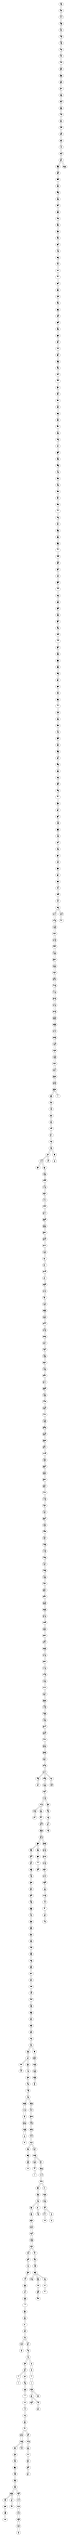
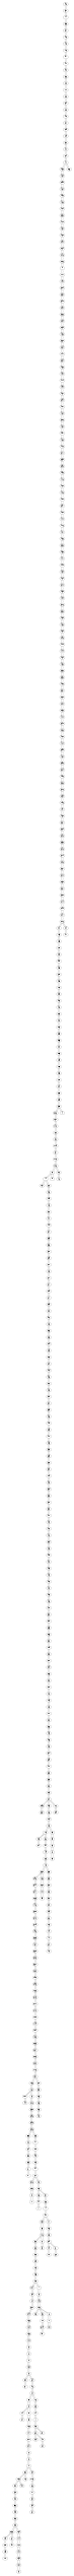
  graph {
    198
    451
    474
    455
    437
    448
    443
    478
    491
    447
    390
    356
    322
    317
    288
    254
    388
    442
    231
    429
    209
    85
    40
    284
    341
    435
    266
    469
    299
    462
    493
    466
    424
    333
    472
    452
    482
    290
    264
    246
    226
    99
    111
    190
    304
    352
    340
    292
    366
    229
    289
    458
    362
    234
    141
    354
    465
    492
    414
    499
    431
    394
    401
    480
    308
    430
    497
    468
    413
    371
    359
    393
    495
    416
    422
    406
    400
    397
    402
    470
    476
    421
    436
    338
    453
    441
    449
    439
    464
    370
    459
    409
    376
    383
    489
    483
    454
    296
    419
    479
    434
    433
    358
    353
    403
    331
    280
    200
    258
    410
    342
    286
    420
    412
    399
    460
    395
    324
    498
    386
    318
    259
    196
    197
    432
    387
    384
    343
    355
    348
    314
    206
    367
    310
    252
    381
    302
    274
    249
    247
    216
    214
    204
    146
    41
    185
    127
    275
    494
    488
    321
    268
    187
    392
    473
    418
    373
    278
    273
    335
    255
    270
    205
    189
    180
    135
    121
    224
    382
    305
    n171 [label=530]
    228
    4
    157
    142
    88
    23
    119
    57
    118
    108
    81
    28
    144
    19
    76
    137
    68
    156
    199
    148
    237
    471
    444
    377
    369
    336
    307
    309
    277
    182
    61
    37
    219
    87
    239
    212
    98
    160
    253
    262
    244
    243
    208
    227
    484
    456
    281
    426
    291
    311
    339
    438
    440
    269
    417
    485
    398
    389
    380
    391
    179
    450
    334
    332
    301
    357
    477
    475
    481
    461
    364
    152
    490
    457
    425
    415
    408
    487
    405
    486
    427
    351
    297
    385
    263
    378
    109
    232
    201
    294
    283
    276
    207
    178
    143
    128
    171
    267
    368
    445
    463
    428
    374
    329
    411
    328
    323
    261
    248
    217
    293
    193
    18
    337
    186
    129
    184
    113
    173
    52
    103
    36
    93
    24
    94
    349
    363
    375
    330
    325
    298
    138
    313
    344
    260
    347
    265
    446
    320
    372
    379
    496
    365
    467
    360
    303
    361
    282
    192
    295
    166
    315
    271
    272
    100
    149
    404
    423
    233
    287
    223
    222
    176
    151
    136
    80
    161
    250
    107
    65
    49
    218
    350
    396
    345
    306
    285
    235
    112
    407
    84
    326
    165
    6
    0
    300
    195
    225
    194
    181
    316
    167
    203
    105
    35
    11
    162
    51
    44
    236
    7
    114
    191
    150
    17
    56
    168
    116
    58
    8
    33
    43
    257
    220
    164
    153
    131
    104
    97
    69
    95
    12
    327
    279
    158
    124
    133
    110
    55
    38
    2
    130
    73
    120
    34
    5
    46
    72
    30
    16
    54
    25
    74
    21
    27
    96
    188
    177
    211
    241
    78
    63
    47
    202
    29
    123
+   13
    175
    122
    92
    32
    242
    256
    245
    346
    215
    238
    154
    240
    67
    174
    221
    91
    169
    117
    172
    140
    139
    102
    83
    86
    77
    50
    39
    31
    14
    1
    132
    82
    22
    134
    42
    20
    145
    125
    106
    53
    26
    10
    71
    319
    90
    101
    126
    89
    147
    3
    70
    62
    183
    163
    155
    45
    170
    59
    312
    213
    251
    210
    159
    66
    115
    79
    9
    60
    48
    75
    64
    15
    198 -- 451
    451 -- 198
    451 -- 474
    474 -- 451
    474 -- 455
    455 -- 474
    455 -- 437
    437 -- 455
    437 -- 448
    448 -- 437
    448 -- 443
    443 -- 448
    443 -- 478
    478 -- 443
    478 -- 491
    491 -- 478
    491 -- 447
    447 -- 491
    447 -- 390
    390 -- 447
    390 -- 356
    356 -- 390
    356 -- 322
    322 -- 356
    322 -- 317
    317 -- 322
    317 -- 288
    288 -- 317
    288 -- 254
    254 -- 288
    254 -- 388
    388 -- 254
    388 -- 442
    442 -- 388
    442 -- 231
    231 -- 442
    231 -- 429
    429 -- 231
    429 -- 209
    209 -- 429
    209 -- 85
    85 -- 209
    85 -- 40
    40 -- 85
    40 -- 284
    284 -- 40
    284 -- 341
    341 -- 284
    341 -- 435
    341 -- 266
    435 -- 341
    435 -- 469
    266 -- 341
    469 -- 435
    469 -- 299
    299 -- 469
    299 -- 462
    462 -- 299
    462 -- 493
    493 -- 462
    493 -- 466
    466 -- 493
    466 -- 424
    424 -- 466
    424 -- 333
    333 -- 424
    333 -- 472
    472 -- 333
    472 -- 452
    452 -- 472
    452 -- 482
    482 -- 452
    482 -- 290
    290 -- 482
    290 -- 264
    264 -- 290
    264 -- 246
    246 -- 264
    246 -- 226
    226 -- 246
    226 -- 99
    99 -- 226
    99 -- 111
    111 -- 99
    111 -- 190
    190 -- 111
    190 -- 304
    304 -- 190
    304 -- 352
    352 -- 304
    352 -- 340
    340 -- 352
    340 -- 292
    292 -- 340
    292 -- 366
    366 -- 292
    366 -- 229
    229 -- 366
    229 -- 289
    289 -- 229
    289 -- 458
    458 -- 289
    458 -- 362
    362 -- 458
    362 -- 234
    234 -- 362
    234 -- 141
    141 -- 234
    141 -- 354
    354 -- 141
    354 -- 465
    465 -- 354
    465 -- 492
    492 -- 465
    492 -- 414
    414 -- 492
    414 -- 499
    499 -- 414
    499 -- 431
    431 -- 499
    431 -- 394
    394 -- 431
    394 -- 401
    401 -- 394
    401 -- 480
    480 -- 401
    480 -- 308
    308 -- 480
    308 -- 430
    430 -- 308
    430 -- 497
    497 -- 430
    497 -- 468
    468 -- 497
    468 -- 413
    413 -- 468
    413 -- 371
    371 -- 413
    371 -- 359
    359 -- 371
    359 -- 393
    393 -- 359
    393 -- 495
    495 -- 393
    495 -- 416
    416 -- 495
    416 -- 422
    422 -- 416
    422 -- 406
    406 -- 422
    406 -- 400
    400 -- 406
    400 -- 397
    397 -- 400
    397 -- 402
    402 -- 397
    402 -- 470
    470 -- 402
    470 -- 476
    476 -- 470
    476 -- 421
    421 -- 476
    421 -- 436
    436 -- 421
    436 -- 338
    338 -- 436
    338 -- 453
    453 -- 338
    453 -- 441
    441 -- 453
    441 -- 449
    449 -- 441
    449 -- 439
    439 -- 449
    439 -- 464
    464 -- 439
    464 -- 370
    370 -- 464
    370 -- 459
    459 -- 370
    459 -- 409
    409 -- 459
    409 -- 376
    376 -- 409
    376 -- 383
    383 -- 376
    383 -- 489
    489 -- 383
    489 -- 483
    483 -- 489
    483 -- 454
    454 -- 483
    454 -- 296
    296 -- 454
    296 -- 419
    419 -- 296
    419 -- 479
    479 -- 419
    479 -- 434
    434 -- 479
    434 -- 433
    433 -- 434
    433 -- 358
    358 -- 433
    358 -- 353
    353 -- 358
    353 -- 403
    403 -- 353
    403 -- 331
    331 -- 403
    331 -- 280
    280 -- 331
    280 -- 200
    200 -- 280
    200 -- 258
    258 -- 200
    258 -- 410
    410 -- 258
    410 -- 342
    342 -- 410
    342 -- 286
    286 -- 342
    286 -- 420
    420 -- 286
    420 -- 412
    412 -- 420
    412 -- 399
    399 -- 412
    399 -- 460
    460 -- 399
    460 -- 395
    395 -- 460
    395 -- 324
    324 -- 395
    324 -- 498
    498 -- 324
    498 -- 386
    386 -- 498
    386 -- 318
    318 -- 386
    318 -- 259
    259 -- 318
    259 -- 196
    196 -- 259
    196 -- 197
    197 -- 196
    197 -- 432
    432 -- 197
    432 -- 387
    387 -- 432
    387 -- 384
    384 -- 387
    384 -- 343
    343 -- 384
    343 -- 355
    355 -- 343
    355 -- 348
    348 -- 355
    348 -- 314
    314 -- 348
    314 -- 206
    206 -- 314
    206 -- 367
    367 -- 206
    367 -- 310
    310 -- 367
    310 -- 252
    252 -- 310
    252 -- 381
    381 -- 252
    381 -- 302
    302 -- 381
    302 -- 274
    274 -- 302
    274 -- 249
    249 -- 274
    249 -- 247
    247 -- 249
    247 -- 216
    216 -- 247
    216 -- 214
    216 -- 204
    214 -- 216
    214 -- 146
    204 -- 216
    204 -- 41
    146 -- 214
    146 -- 185
    41 -- 204
    185 -- 146
    185 -- 127
    127 -- 185
    127 -- 275
    275 -- 127
    275 -- 494
    494 -- 275
    494 -- 488
    488 -- 494
    488 -- 321
    321 -- 488
    321 -- 268
    268 -- 321
    268 -- 187
    187 -- 268
    187 -- 392
    392 -- 187
    392 -- 473
    473 -- 392
    473 -- 418
    418 -- 473
    418 -- 373
    373 -- 418
    373 -- 278
    278 -- 373
    278 -- 273
    273 -- 278
    273 -- 335
    335 -- 273
    335 -- 255
    255 -- 335
    255 -- 270
    270 -- 255
    270 -- 205
    205 -- 270
    205 -- 189
    189 -- 205
    189 -- 180
    180 -- 189
    180 -- 135
    135 -- 180
    135 -- 121
    121 -- 135
    121 -- 224
    224 -- 121
    224 -- 382
    382 -- 224
    382 -- 305
    305 -- 382
    305 -- n171
    n171 -- 305
    n171 -- 228
    n171 -- 4
    228 -- n171
    228 -- 157
    4 -- n171
    157 -- 228
    157 -- 142
    142 -- 157
    142 -- 88
    88 -- 142
    88 -- 23
    23 -- 88
    23 -- 119
    119 -- 23
    119 -- 57
    57 -- 119
    57 -- 118
    118 -- 57
    118 -- 108
    108 -- 118
    108 -- 81
    108 -- 28
    81 -- 108
    81 -- 144
    81 -- 19
    28 -- 108
    28 -- 76
    144 -- 81
    144 -- 137
    144 -- 68
    19 -- 81
    76 -- 28
    137 -- 144
    68 -- 144
    68 -- 156
    156 -- 68
    156 -- 199
    199 -- 156
    199 -- 148
    148 -- 199
    148 -- 237
    237 -- 148
    237 -- 471
    471 -- 237
    471 -- 444
    444 -- 471
    444 -- 377
    377 -- 444
    377 -- 369
    369 -- 377
    369 -- 336
    336 -- 369
    336 -- 307
    307 -- 336
    307 -- 309
    309 -- 307
    309 -- 277
    277 -- 309
    277 -- 182
    182 -- 277
    182 -- 61
    61 -- 182
    61 -- 37
    37 -- 61
    37 -- 219
    219 -- 37
    219 -- 87
    87 -- 219
    87 -- 239
    239 -- 87
    239 -- 212
    212 -- 239
    212 -- 98
    98 -- 212
    98 -- 160
    160 -- 98
    160 -- 253
    253 -- 160
    253 -- 262
    262 -- 253
    262 -- 244
    244 -- 262
    244 -- 243
    243 -- 244
    243 -- 208
    208 -- 243
    208 -- 227
    227 -- 208
    227 -- 484
    484 -- 227
    484 -- 456
    456 -- 484
    456 -- 281
    281 -- 456
    281 -- 426
    426 -- 281
    426 -- 291
    291 -- 426
    291 -- 311
    311 -- 291
    311 -- 339
    339 -- 311
    339 -- 438
    438 -- 339
    438 -- 440
    440 -- 438
    440 -- 269
    269 -- 440
    269 -- 417
    417 -- 269
    417 -- 485
    485 -- 417
    485 -- 398
    398 -- 485
    398 -- 389
    389 -- 398
    389 -- 380
    380 -- 389
    380 -- 391
    391 -- 380
    391 -- 179
    179 -- 391
    179 -- 450
    450 -- 179
    450 -- 334
    334 -- 450
    334 -- 332
    332 -- 334
    332 -- 301
    301 -- 332
    301 -- 357
    357 -- 301
    357 -- 477
    477 -- 357
    477 -- 475
    475 -- 477
    475 -- 481
    481 -- 475
    481 -- 461
    461 -- 481
    461 -- 364
    364 -- 461
    364 -- 152
    152 -- 364
    152 -- 490
    490 -- 152
    490 -- 457
    457 -- 490
    457 -- 425
    425 -- 457
    425 -- 415
    415 -- 425
    415 -- 408
    408 -- 415
    408 -- 487
    487 -- 408
    487 -- 405
    405 -- 487
    405 -- 486
    486 -- 405
    486 -- 427
    427 -- 486
    427 -- 351
    351 -- 427
    351 -- 297
    297 -- 351
    297 -- 385
    385 -- 297
    385 -- 263
    263 -- 385
    263 -- 378
    378 -- 263
    378 -- 109
    109 -- 378
    109 -- 232
    232 -- 109
    232 -- 201
    201 -- 232
    201 -- 294
    294 -- 201
    294 -- 283
    283 -- 294
    283 -- 276
    276 -- 283
    276 -- 207
    207 -- 276
    207 -- 178
    178 -- 207
    178 -- 143
    143 -- 178
    143 -- 128
    128 -- 143
    128 -- 171
    171 -- 128
    171 -- 267
    267 -- 171
    267 -- 368
    368 -- 267
    368 -- 445
    445 -- 368
    445 -- 463
    463 -- 445
    463 -- 428
    428 -- 463
    428 -- 374
    374 -- 428
    374 -- 329
    329 -- 374
    329 -- 411
    411 -- 329
    411 -- 328
    328 -- 411
    328 -- 323
    323 -- 328
    323 -- 261
    261 -- 323
    261 -- 248
    248 -- 261
    248 -- 217
    217 -- 248
    217 -- 293
    217 -- 193
    217 -- 18
    293 -- 217
    293 -- 337
    193 -- 217
    193 -- 186
    18 -- 217
    18 -- 129
    337 -- 293
    186 -- 193
    186 -- 184
    129 -- 18
    184 -- 186
    184 -- 113
    113 -- 184
    113 -- 173
    113 -- 52
    173 -- 113
    173 -- 103
    173 -- 36
    52 -- 113
    52 -- 93
    103 -- 173
    103 -- 24
    36 -- 173
    36 -- 94
    93 -- 52
    93 -- 75
    24 -- 103
    94 -- 36
    94 -- 349
    349 -- 94
    349 -- 363
    363 -- 349
    363 -- 375
    375 -- 363
    375 -- 330
    375 -- 325
    330 -- 375
    330 -- 298
    330 -- 138
    325 -- 375
    325 -- 313
    298 -- 330
    298 -- 344
    138 -- 330
    138 -- 260
    313 -- 325
    313 -- 312
    344 -- 298
    344 -- 347
    260 -- 138
    260 -- 170
    347 -- 344
    347 -- 265
    265 -- 347
    265 -- 446
    446 -- 265
    446 -- 320
    320 -- 446
    320 -- 372
    372 -- 320
    372 -- 379
    379 -- 372
    379 -- 496
    496 -- 379
    496 -- 365
    365 -- 496
    365 -- 467
    467 -- 365
    467 -- 360
    360 -- 467
    360 -- 303
    303 -- 360
    303 -- 361
    361 -- 303
    361 -- 282
    282 -- 361
    282 -- 192
    192 -- 282
    192 -- 295
    295 -- 192
    295 -- 166
    166 -- 295
    166 -- 315
    315 -- 166
    315 -- 271
    271 -- 315
    271 -- 272
    272 -- 271
    272 -- 100
    100 -- 272
    100 -- 149
    149 -- 100
    149 -- 404
    404 -- 149
    404 -- 423
    423 -- 404
    423 -- 233
    233 -- 423
    233 -- 287
    287 -- 233
    287 -- 223
    223 -- 287
    223 -- 222
    222 -- 223
    222 -- 176
    176 -- 222
    176 -- 151
    151 -- 176
    151 -- 136
    151 -- 80
    136 -- 151
    136 -- 161
    80 -- 151
    80 -- 250
    161 -- 136
    161 -- 107
    161 -- 65
    250 -- 80
    250 -- 183
    107 -- 161
    107 -- 49
    65 -- 161
    65 -- 218
    49 -- 107
    218 -- 65
    218 -- 350
    350 -- 218
    350 -- 396
    396 -- 350
    396 -- 345
    345 -- 396
    345 -- 306
    306 -- 345
    306 -- 285
    306 -- 235
    285 -- 306
    285 -- 112
    235 -- 306
    235 -- 407
    112 -- 285
    112 -- 84
    407 -- 235
    407 -- 300
    84 -- 112
    84 -- 326
    326 -- 84
    326 -- 165
    165 -- 326
    165 -- 6
    6 -- 165
    6 -- 0
    0 -- 6
    300 -- 407
    300 -- 195
    195 -- 300
    195 -- 225
    225 -- 195
    225 -- 194
    194 -- 225
    194 -- 181
    181 -- 194
    181 -- 316
    181 -- 167
    316 -- 181
    316 -- 203
    167 -- 181
    167 -- 105
    203 -- 316
    203 -- 35
    105 -- 167
    105 -- 162
    105 -- 51
    35 -- 203
    35 -- 11
    11 -- 35
    162 -- 105
    162 -- 44
    51 -- 105
    51 -- 236
    44 -- 162
    44 -- 7
    236 -- 51
    236 -- 114
    7 -- 44
    114 -- 236
    114 -- 191
    191 -- 114
    191 -- 150
    191 -- 17
    150 -- 191
    150 -- 56
    17 -- 191
    17 -- 168
    56 -- 150
    56 -- 116
    168 -- 17
    168 -- 126
    116 -- 56
    116 -- 58
    116 -- 8
    58 -- 116
    58 -- 33
    8 -- 116
    8 -- 43
    33 -- 58
    33 -- 257
    43 -- 8
    257 -- 33
    257 -- 220
    220 -- 257
    220 -- 164
    164 -- 220
    164 -- 153
    153 -- 164
    153 -- 131
    131 -- 153
    131 -- 104
    131 -- 97
    104 -- 131
    104 -- 69
    97 -- 131
    97 -- 95
    69 -- 104
    69 -- 12
    95 -- 97
    95 -- 145
    12 -- 69
    12 -- 327
    327 -- 12
    327 -- 279
    279 -- 327
    279 -- 158
    158 -- 279
    158 -- 124
    124 -- 158
    124 -- 133
    133 -- 124
    133 -- 110
    110 -- 133
    110 -- 55
    55 -- 110
    55 -- 38
    38 -- 55
    38 -- 2
    2 -- 38
    2 -- 130
    130 -- 2
    130 -- 73
    73 -- 130
    73 -- 120
    73 -- 34
    120 -- 73
    120 -- 5
    34 -- 73
    34 -- 46
    5 -- 120
    46 -- 34
    46 -- 72
    72 -- 46
    72 -- 30
    72 -- 16
    30 -- 72
    30 -- 54
    16 -- 72
    16 -- 25
    54 -- 30
    54 -- 74
    54 -- 21
    25 -- 16
    25 -- 14
    74 -- 54
    74 -- 27
    21 -- 54
    21 -- 96
    27 -- 74
    96 -- 21
    96 -- 188
    188 -- 96
    188 -- 177
    177 -- 188
    177 -- 211
    211 -- 177
    211 -- 241
    241 -- 211
    241 -- 78
    78 -- 241
    78 -- 63
    63 -- 78
    63 -- 47
    47 -- 63
    47 -- 202
    47 -- 29
    202 -- 47
    202 -- 123
+   202 -- 13
    29 -- 47
    29 -- 175
    123 -- 202
    123 -- 122
    123 -- 92
+   13 -- 202
    175 -- 29
    175 -- 86
    122 -- 123
    122 -- 32
    92 -- 123
    32 -- 122
    32 -- 242
    242 -- 32
    242 -- 256
    256 -- 242
    256 -- 245
    245 -- 256
    245 -- 346
    346 -- 245
    346 -- 215
    215 -- 346
    215 -- 238
    215 -- 154
    238 -- 215
    238 -- 240
    238 -- 67
    154 -- 215
    154 -- 174
    240 -- 238
    240 -- 221
    67 -- 238
    67 -- 91
    174 -- 154
    174 -- 172
    221 -- 240
    221 -- 169
    91 -- 67
    169 -- 221
    169 -- 117
    117 -- 169
    172 -- 174
    172 -- 140
    140 -- 172
    140 -- 139
    139 -- 140
    139 -- 102
    102 -- 139
    102 -- 83
    83 -- 102
    86 -- 175
    86 -- 77
    77 -- 86
    77 -- 50
    50 -- 77
    50 -- 39
    39 -- 50
    39 -- 31
    31 -- 39
    14 -- 25
    14 -- 1
    1 -- 14
    1 -- 132
    132 -- 1
    132 -- 82
    132 -- 22
    82 -- 132
    82 -- 134
    82 -- 42
    22 -- 132
    134 -- 82
    42 -- 82
    42 -- 20
    20 -- 42
    145 -- 95
    145 -- 125
    125 -- 145
    125 -- 106
    125 -- 53
    125 -- 26
    106 -- 125
    53 -- 125
    53 -- 10
    26 -- 125
    26 -- 71
    10 -- 53
    10 -- 319
    71 -- 26
    71 -- 101
    319 -- 10
    319 -- 90
    90 -- 319
    101 -- 71
    126 -- 168
    126 -- 89
    89 -- 126
    89 -- 147
    89 -- 3
    147 -- 89
    147 -- 70
    3 -- 89
    3 -- 62
    70 -- 147
    62 -- 3
    183 -- 250
    183 -- 163
    163 -- 183
    163 -- 155
    155 -- 163
    155 -- 45
    45 -- 155
    170 -- 260
    170 -- 59
    59 -- 170
    312 -- 313
    312 -- 213
    213 -- 312
    213 -- 251
    251 -- 213
    251 -- 210
    210 -- 251
    210 -- 159
    159 -- 210
    159 -- 66
    66 -- 159
    66 -- 115
    115 -- 66
    115 -- 79
    79 -- 115
    79 -- 9
    9 -- 79
    9 -- 60
    60 -- 9
    60 -- 48
    48 -- 60
    75 -- 93
    75 -- 64
    64 -- 75
    64 -- 15
    15 -- 64
  }
